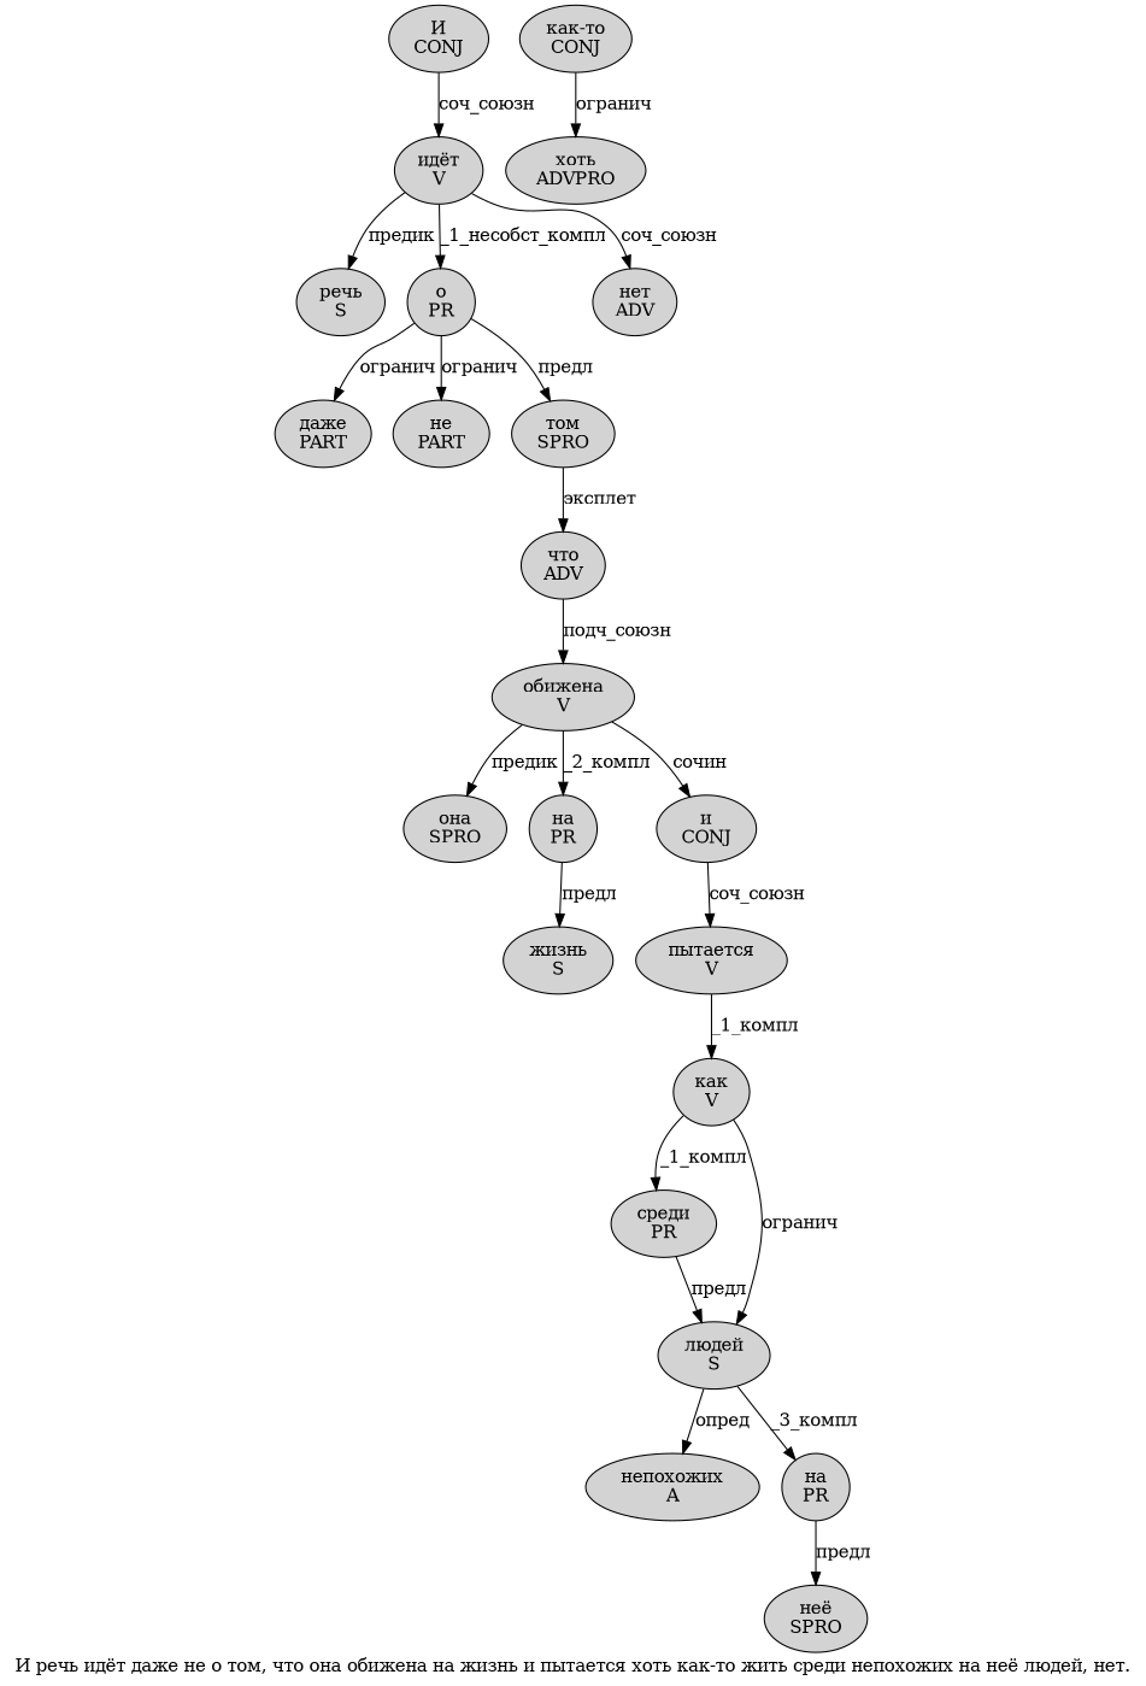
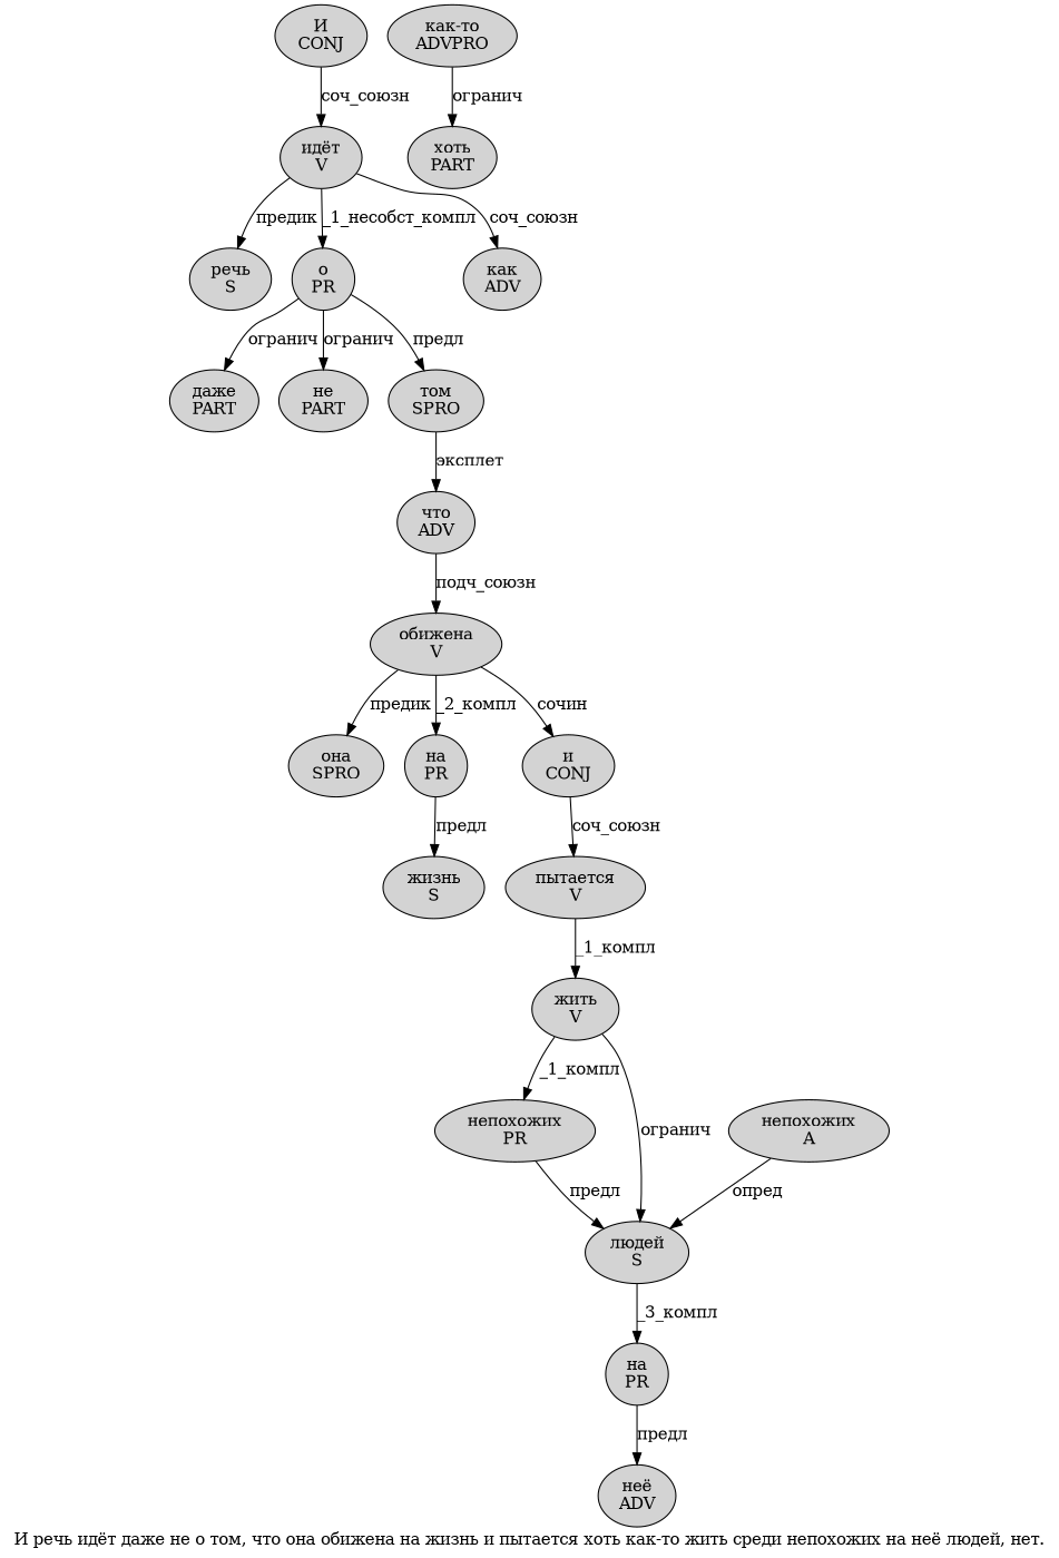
  digraph {
    label="И речь идёт даже не о том, что она обижена на жизнь и пытается хоть как-то жить среди непохожих на неё людей, нет."
    node [fillcolor=lightgray penwidth=1 shape=ellipse style=filled]
    n1 [label="И\nCONJ"]
    n2 [label="идёт\nV"]
    n3 [label="речь\nS"]
    n4 [label="о\nPR"]
-   n5 [label="нет\nADV"]
+   n5 [label="как\nADV"]
    n6 [label="даже\nPART"]
    n7 [label="не\nPART"]
    n8 [label="том\nSPRO"]
    n9 [label="что\nADV"]
    n10 [label="обижена\nV"]
    n11 [label="она\nSPRO"]
    n12 [label="на\nPR"]
    n13 [label="и\nCONJ"]
    n14 [label="жизнь\nS"]
    n15 [label="пытается\nV"]
-   n16 [label="как\nV"]
-   n17 [label="среди\nPR"]
+   n16 [label="жить\nV"]
+   n17 [label="непохожих\nPR"]
    n18 [label="людей\nS"]
-   n19 [label="хоть\nADVPRO"]
-   n20 [label="как-то\nCONJ"]
+   n19 [label="хоть\nPART"]
+   n20 [label="как-то\nADVPRO"]
    n21 [label="непохожих\nA"]
    n22 [label="на\nPR"]
-   n23 [label="неё\nSPRO"]
+   n23 [label="неё\nADV"]
    n1 -> n2 [label="соч_союзн"]
    n2 -> n3 [label="предик"]
    n2 -> n4 [label="_1_несобст_компл"]
    n2 -> n5 [label="соч_союзн"]
    n4 -> n6 [label="огранич"]
    n4 -> n7 [label="огранич"]
    n4 -> n8 [label="предл"]
    n8 -> n9 [label="эксплет"]
    n9 -> n10 [label="подч_союзн"]
    n10 -> n11 [label="предик"]
    n10 -> n12 [label="_2_компл"]
    n10 -> n13 [label="сочин"]
    n12 -> n14 [label="предл"]
    n13 -> n15 [label="соч_союзн"]
    n15 -> n16 [label="_1_компл"]
    n16 -> n17 [label="_1_компл"]
    n16 -> n18 [label="огранич"]
    n17 -> n18 [label="предл"]
-   n18 -> n21 [label="опред"]
+   n21 -> n18 [label="опред"]
    n18 -> n22 [label="_3_компл"]
    n20 -> n19 [label="огранич"]
    n22 -> n23 [label="предл"]
  }
